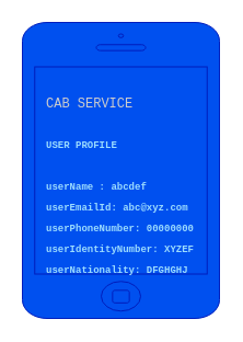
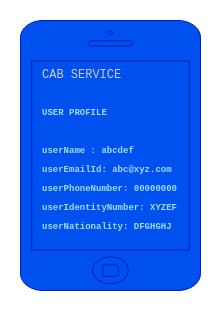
  <mxCell id="0" />
  <mxCell id="1" parent="0" />
  <mxCell id="2" value="" style="html=1;verticalLabelPosition=bottom;labelBackgroundColor=#ffffff;verticalAlign=top;shadow=0;dashed=0;strokeWidth=1;shape=mxgraph.ios7.misc.iphone;strokeColor=light-dark(#001DBC, #0a0a0b);fillColor=#0050ef;fontColor=#ffffff;" vertex="1" parent="1"><mxGeometry x="20" y="20" width="180" height="270" as="geometry" /></mxCell>
- <mxCell id="3" value="&lt;div style=&quot;font-family: Menlo, Monaco, &amp;quot;Courier New&amp;quot;, monospace; line-height: 18px; white-space: pre; color: rgb(204, 204, 204);&quot;&gt;CAB SERVICE&lt;/div&gt;&lt;div style=&quot;color: rgb(204, 204, 204); font-family: Menlo, Monaco, &amp;quot;Courier New&amp;quot;, monospace; line-height: 18px; white-space: pre;&quot;&gt;&lt;span style=&quot;color: rgb(156, 220, 254);&quot;&gt;&lt;font style=&quot;font-size: 9px;&quot;&gt;&lt;b&gt;&lt;br&gt;&lt;/b&gt;&lt;/font&gt;&lt;/span&gt;&lt;/div&gt;&lt;div style=&quot;color: rgb(204, 204, 204); font-family: Menlo, Monaco, &amp;quot;Courier New&amp;quot;, monospace; line-height: 18px; white-space: pre;&quot;&gt;&lt;span style=&quot;color: rgb(156, 220, 254);&quot;&gt;&lt;font style=&quot;font-size: 9px;&quot;&gt;&lt;b&gt;USER PROFILE&lt;/b&gt;&lt;/font&gt;&lt;/span&gt;&lt;/div&gt;&lt;div style=&quot;color: rgb(204, 204, 204); font-family: Menlo, Monaco, &amp;quot;Courier New&amp;quot;, monospace; line-height: 18px; white-space: pre;&quot;&gt;&lt;span style=&quot;color: rgb(156, 220, 254);&quot;&gt;&lt;font style=&quot;font-size: 9px;&quot;&gt;&lt;b&gt;&lt;br&gt;&lt;/b&gt;&lt;/font&gt;&lt;/span&gt;&lt;/div&gt;&lt;div style=&quot;color: rgb(204, 204, 204); font-family: Menlo, Monaco, &amp;quot;Courier New&amp;quot;, monospace; line-height: 18px; white-space: pre;&quot;&gt;&lt;span style=&quot;color: rgb(156, 220, 254);&quot;&gt;&lt;font style=&quot;font-size: 9px;&quot;&gt;&lt;b&gt;userName : abcdef&lt;/b&gt;&lt;/font&gt;&lt;/span&gt;&lt;/div&gt;&lt;div style=&quot;color: rgb(204, 204, 204); line-height: 18px; white-space: pre; font-family: Menlo, Monaco, &amp;quot;Courier New&amp;quot;, monospace;&quot;&gt;&lt;span style=&quot;color: rgb(156, 220, 254);&quot;&gt;&lt;b&gt;&lt;div style=&quot;color: rgb(204, 204, 204); line-height: 18px;&quot;&gt;&lt;span style=&quot;color: rgb(156, 220, 254);&quot;&gt;&lt;font style=&quot;font-size: 9px;&quot;&gt;userEmailId: abc@xyz.com&lt;/font&gt;&lt;/span&gt;&lt;/div&gt;&lt;div style=&quot;color: rgb(204, 204, 204); line-height: 18px;&quot;&gt;&lt;span style=&quot;color: rgb(156, 220, 254);&quot;&gt;&lt;font style=&quot;font-size: 9px;&quot;&gt;userPhoneNumber: 00000000&lt;/font&gt;&lt;/span&gt;&lt;/div&gt;&lt;div style=&quot;color: rgb(204, 204, 204); line-height: 18px;&quot;&gt;&lt;span style=&quot;color: rgb(156, 220, 254);&quot;&gt;&lt;font style=&quot;font-size: 9px;&quot;&gt;userIdentityNumber: XYZEF&lt;/font&gt;&lt;/span&gt;&lt;/div&gt;&lt;div style=&quot;color: rgb(204, 204, 204); line-height: 18px;&quot;&gt;&lt;span style=&quot;color: rgb(156, 220, 254);&quot;&gt;&lt;font style=&quot;font-size: 9px;&quot;&gt;userNationality: DFGHGHJ&lt;/font&gt;&lt;/span&gt;&lt;/div&gt;&lt;/b&gt;&lt;/span&gt;&lt;/div&gt;" style="text;html=1;align=left;verticalAlign=middle;whiteSpace=wrap;rounded=0;" vertex="1" parent="1"><mxGeometry x="40" y="90" width="140" height="160" as="geometry" /></mxCell>
+ <mxCell id="3" value="&lt;div style=&quot;font-family: Menlo, Monaco, &amp;quot;Courier New&amp;quot;, monospace; line-height: 18px; white-space: pre; color: rgb(204, 204, 204);&quot;&gt;CAB SERVICE&lt;/div&gt;&lt;div style=&quot;color: rgb(204, 204, 204); font-family: Menlo, Monaco, &amp;quot;Courier New&amp;quot;, monospace; line-height: 18px; white-space: pre;&quot;&gt;&lt;span style=&quot;color: rgb(156, 220, 254);&quot;&gt;&lt;font style=&quot;font-size: 9px;&quot;&gt;&lt;b&gt;&lt;br&gt;&lt;/b&gt;&lt;/font&gt;&lt;/span&gt;&lt;/div&gt;&lt;div style=&quot;color: rgb(204, 204, 204); font-family: Menlo, Monaco, &amp;quot;Courier New&amp;quot;, monospace; line-height: 18px; white-space: pre;&quot;&gt;&lt;span style=&quot;color: rgb(156, 220, 254);&quot;&gt;&lt;font style=&quot;font-size: 9px;&quot;&gt;&lt;b&gt;USER PROFILE&lt;/b&gt;&lt;/font&gt;&lt;/span&gt;&lt;/div&gt;&lt;div style=&quot;color: rgb(204, 204, 204); font-family: Menlo, Monaco, &amp;quot;Courier New&amp;quot;, monospace; line-height: 18px; white-space: pre;&quot;&gt;&lt;span style=&quot;color: rgb(156, 220, 254);&quot;&gt;&lt;font style=&quot;font-size: 9px;&quot;&gt;&lt;b&gt;&lt;br&gt;&lt;/b&gt;&lt;/font&gt;&lt;/span&gt;&lt;/div&gt;&lt;div style=&quot;color: rgb(204, 204, 204); font-family: Menlo, Monaco, &amp;quot;Courier New&amp;quot;, monospace; line-height: 18px; white-space: pre;&quot;&gt;&lt;span style=&quot;color: rgb(156, 220, 254);&quot;&gt;&lt;font style=&quot;font-size: 9px;&quot;&gt;&lt;b&gt;userName : abcdef&lt;/b&gt;&lt;/font&gt;&lt;/span&gt;&lt;/div&gt;&lt;div style=&quot;color: rgb(204, 204, 204); line-height: 18px; white-space: pre; font-family: Menlo, Monaco, &amp;quot;Courier New&amp;quot;, monospace;&quot;&gt;&lt;span style=&quot;color: rgb(156, 220, 254);&quot;&gt;&lt;b&gt;&lt;div style=&quot;color: rgb(204, 204, 204); line-height: 18px;&quot;&gt;&lt;span style=&quot;color: rgb(156, 220, 254);&quot;&gt;&lt;font style=&quot;font-size: 9px;&quot;&gt;userEmailId: abc@xyz.com&lt;/font&gt;&lt;/span&gt;&lt;/div&gt;&lt;div style=&quot;color: rgb(204, 204, 204); line-height: 18px;&quot;&gt;&lt;span style=&quot;color: rgb(156, 220, 254);&quot;&gt;&lt;font style=&quot;font-size: 9px;&quot;&gt;userPhoneNumber: 00000000&lt;/font&gt;&lt;/span&gt;&lt;/div&gt;&lt;div style=&quot;color: rgb(204, 204, 204); line-height: 18px;&quot;&gt;&lt;span style=&quot;color: rgb(156, 220, 254);&quot;&gt;&lt;font style=&quot;font-size: 9px;&quot;&gt;userIdentityNumber: XYZEF&lt;/font&gt;&lt;/span&gt;&lt;/div&gt;&lt;div style=&quot;color: rgb(204, 204, 204); line-height: 18px;&quot;&gt;&lt;span style=&quot;color: rgb(156, 220, 254);&quot;&gt;&lt;font style=&quot;font-size: 9px;&quot;&gt;userNationality: DFGHGHJ&lt;/font&gt;&lt;/span&gt;&lt;/div&gt;&lt;/b&gt;&lt;/span&gt;&lt;/div&gt;" style="text;html=1;align=left;verticalAlign=middle;whiteSpace=wrap;rounded=0;" vertex="1" parent="1"><mxGeometry x="40" y="70" width="140" height="160" as="geometry" /></mxCell>
